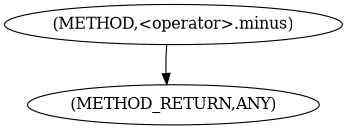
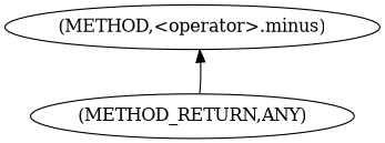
  digraph {
    n1 [label=<(METHOD,&lt;operator&gt;.minus)>]
    n2 [label=<(METHOD_RETURN,ANY)>]
-   n1 -> n2
+   n2 -> n1
  }
